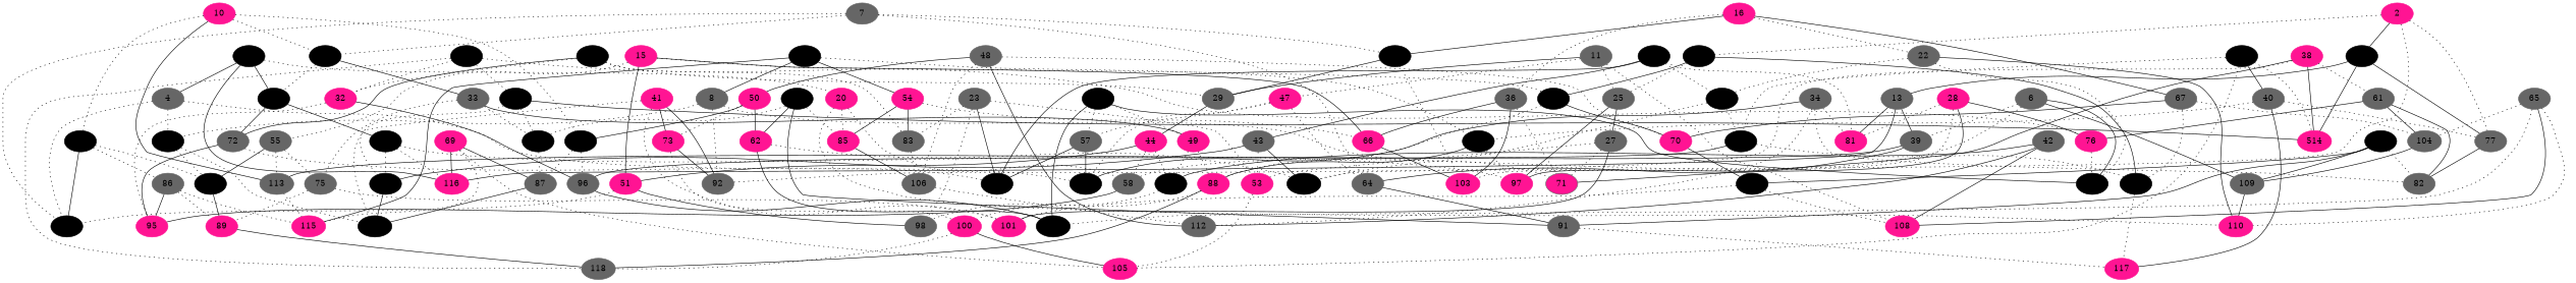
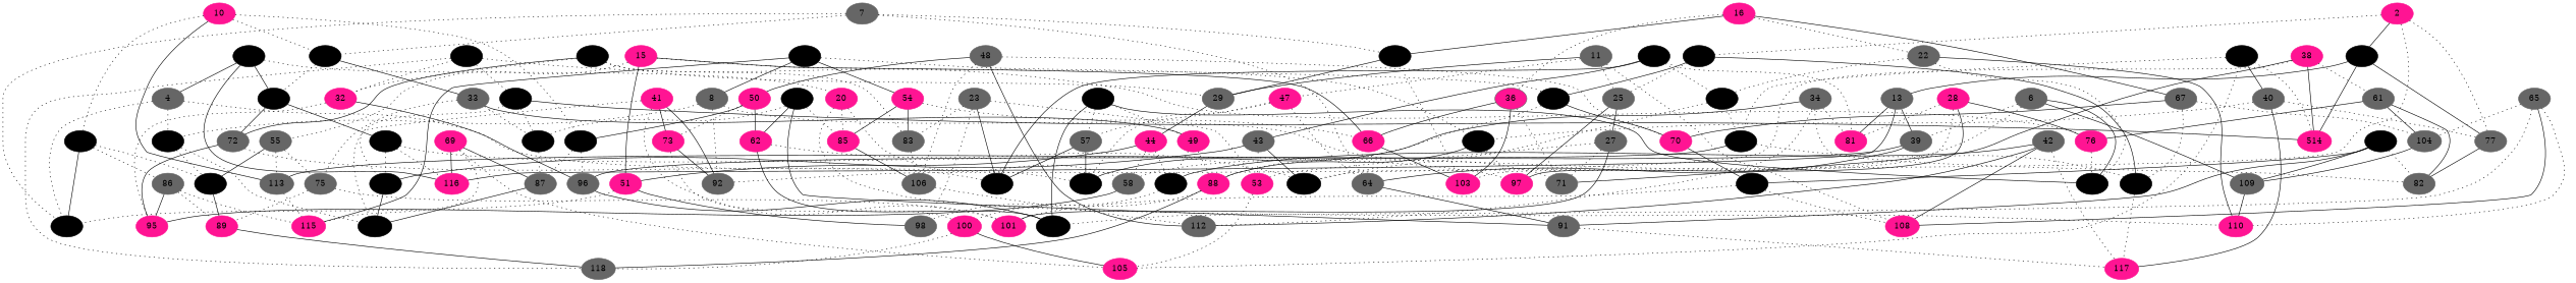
  graph {
    node [color=gray40 style=filled]
    edge [style=dotted]
    1 [color=black]
    4
    20 [color=deeppink]
    46 [color=black]
    116 [color=deeppink]
    18 [color=black]
    60 [color=black]
    84 [color=black]
    58
    85 [color=deeppink]
    110 [color=deeppink]
    72
    68 [color=black]
    2 [color=deeppink]
    9 [color=black]
    24 [color=black]
    77
    107 [color=black]
    13
    n20 [color=deeppink label=514]
    25
    37 [color=black]
    94 [color=black]
    82
    3 [color=black]
    8
    45 [color=black]
    54 [color=deeppink]
    115 [color=deeppink]
-   71 [fillcolor=deeppink]
+   71
    92
    97 [color=deeppink]
    88 [color=deeppink]
    83
    66 [color=deeppink]
    59 [color=black]
    111 [color=black]
    5 [color=black]
    29
    32 [color=deeppink]
    44 [color=deeppink]
    95 [color=deeppink]
    96
    99 [color=black]
    106
    6
    39
    80 [color=black]
    109
    64
    113
    7
    17 [color=black]
    31 [color=black]
    103 [color=deeppink]
    33
    91
    81 [color=deeppink]
    10 [color=deeppink]
    52 [color=black]
    63 [color=black]
    86
    87
    11
    47 [color=deeppink]
    108 [color=deeppink]
    27
    57
    12 [color=black]
    40
    79 [color=black]
    105 [color=deeppink]
    117 [color=deeppink]
    14 [color=black]
    49 [color=deeppink]
    102 [color=black]
    90 [color=black]
    15 [color=deeppink]
    51 [color=deeppink]
    55
    70 [color=deeppink]
    98
    75
    16 [color=deeppink]
    22
-   36
+   36 [fillcolor=deeppink]
    67
    30 [color=black]
    104
    89 [color=deeppink]
    19 [color=black]
    35 [color=black]
    76 [color=deeppink]
    118
    74 [color=black]
    78 [color=black]
    21 [color=black]
    93 [color=black]
    101 [color=deeppink]
    23
    53 [color=deeppink]
    26 [color=black]
    43
    28 [color=deeppink]
    34
    112
    38 [color=deeppink]
    61
    41 [color=deeppink]
    73 [color=deeppink]
    100 [color=deeppink]
    42
    48
    50 [color=deeppink]
    62 [color=deeppink]
    56 [color=black]
    65
    69 [color=deeppink]
    1 -- 4 [style=solid]
    1 -- 20
    1 -- 46 [style=solid]
    1 -- 116 [style=solid]
    4 -- 18
    4 -- 60
    4 -- 84
    20 -- 58
    20 -- 85
    20 -- 110
    46 -- 72 [style=solid]
    46 -- 68 [style=solid]
    18 -- 59
    18 -- 111
    58 -- 95 [style=solid]
    85 -- 106 [style=solid]
    72 -- 95 [style=solid]
    72 -- 99
    68 -- 116
    68 -- 97
    68 -- 78
    2 -- 9 [style=solid]
    2 -- 24
    2 -- 77
    2 -- 107
    9 -- 77 [style=solid]
    9 -- 13 [style=solid]
    9 -- n20 [style=solid]
    24 -- 25
    24 -- 37 [style=solid]
    24 -- 94 [style=solid]
    77 -- 82 [style=solid]
    13 -- 116 [style=solid]
    13 -- 39 [style=solid]
    13 -- 81 [style=solid]
    25 -- 97 [style=solid]
    25 -- 27 [style=solid]
    37 -- 88
    37 -- 70 [style=solid]
    94 -- 117
    3 -- 8 [style=solid]
    3 -- 45
    3 -- 54 [style=solid]
    3 -- 115 [style=solid]
    8 -- 18
    8 -- 71
    8 -- 92
    45 -- 97
    45 -- 88 [style=solid]
    54 -- 85 [style=solid]
    54 -- 83 [style=solid]
    54 -- 66
    88 -- 98
    88 -- 118 [style=solid]
    83 -- 106
    66 -- 103 [style=solid]
    59 -- 89 [style=solid]
    5 -- 72 [style=solid]
    5 -- 83
    5 -- 29
    5 -- 32
    29 -- 44 [style=solid]
    32 -- 95
    32 -- 96 [style=solid]
    44 -- 58
    44 -- 90
    44 -- 51 [style=solid]
    96 -- 102 [style=solid]
    106 -- 112
    6 -- 58
    6 -- 39
    6 -- 80 [style=solid]
    6 -- 109 [style=solid]
    39 -- 64 [style=solid]
    39 -- 113 [style=solid]
    109 -- 110 [style=solid]
    64 -- 91 [style=solid]
    113 -- 115
    7 -- 84
    7 -- 64
    7 -- 17
    7 -- 31
    17 -- 29 [style=solid]
    17 -- 103
    31 -- 46
    31 -- 33 [style=solid]
    33 -- 49 [style=solid]
    33 -- 75
    33 -- 74
    91 -- 117
    10 -- 113 [style=solid]
    10 -- 31
    10 -- 52
    10 -- 63
    52 -- 84 [style=solid]
    52 -- 59
    52 -- 86
    63 -- 96
    63 -- 87
    86 -- 115
    86 -- 95 [style=solid]
    86 -- 89
    87 -- 111 [style=solid]
    11 -- 25
    11 -- 29 [style=solid]
    11 -- 47
    11 -- 108
    47 -- 60
    47 -- 64
    47 -- 57
    27 -- 71
    27 -- 101 [style=solid]
    27 -- 53
    57 -- 60 [style=solid]
    57 -- 99 [style=solid]
    12 -- n20
    12 -- 40 [style=solid]
    12 -- 79
    12 -- 105
    40 -- 77
    40 -- 45
    40 -- 117 [style=solid]
    79 -- 94
    79 -- 96 [style=solid]
    14 -- 80 [style=solid]
    14 -- 57
    14 -- 49
    14 -- 102 [style=solid]
    49 -- 88
    49 -- 90
    90 -- 100
    15 -- 37
    15 -- 66 [style=solid]
    15 -- 51 [style=solid]
    15 -- 55
    51 -- 84
    51 -- 98 [style=solid]
    55 -- 59 [style=solid]
    55 -- 113
    55 -- 75
    70 -- 93 [style=solid]
    75 -- 89
    75 -- 101
    16 -- 17 [style=solid]
    16 -- 22
    16 -- 36
    16 -- 67 [style=solid]
    22 -- 110 [style=solid]
    22 -- 80
    22 -- 30
    36 -- 71
    36 -- 66 [style=solid]
    36 -- 103 [style=solid]
    67 -- 94
    67 -- 70 [style=solid]
    67 -- 104
    30 -- 107
    30 -- 79
    104 -- 109 [style=solid]
    89 -- 118 [style=solid]
    19 -- 32
    19 -- 35
    19 -- 76
    19 -- 118
    35 -- n20 [style=solid]
    35 -- 74
    35 -- 78
    76 -- 80
    74 -- 87
    78 -- 111 [style=solid]
    21 -- 82
    21 -- 109 [style=solid]
    21 -- 91 [style=solid]
    21 -- 93 [style=solid]
    93 -- 108
    93 -- 101
    23 -- 83
    23 -- 99 [style=solid]
    23 -- 98
    23 -- 53
    53 -- 105
    26 -- 99 [style=solid]
    26 -- 81
    26 -- 30
    26 -- 43 [style=solid]
    43 -- 107 [style=solid]
    43 -- 78 [style=solid]
    43 -- 53
    28 -- 97 [style=solid]
    28 -- 103
    28 -- 81
    28 -- 76 [style=solid]
    34 -- 60 [style=solid]
    34 -- 82
    34 -- 81
    34 -- 112
    38 -- n20 [style=solid]
    38 -- 71 [style=solid]
    38 -- 92
    38 -- 61
    61 -- 82 [style=solid]
    61 -- 104 [style=solid]
    61 -- 76 [style=solid]
    41 -- 92 [style=solid]
    41 -- 111
    41 -- 101
    41 -- 73 [style=solid]
    73 -- 92 [style=solid]
    73 -- 100
    100 -- 105 [style=solid]
    100 -- 118
    42 -- 108 [style=solid]
+   42 -- 117
    42 -- 90 [style=solid]
    42 -- 112 [style=solid]
    48 -- 106
    48 -- 70
    48 -- 112 [style=solid]
    48 -- 50 [style=solid]
    50 -- 63 [style=solid]
    50 -- 73
    50 -- 62 [style=solid]
    62 -- 107
    62 -- 102 [style=solid]
    56 -- 85
    56 -- 91 [style=solid]
    56 -- 74
    56 -- 62 [style=solid]
    65 -- 110
    65 -- 108 [style=solid]
    65 -- 102
    65 -- 104
    69 -- 116 [style=solid]
    69 -- 115
    69 -- 87 [style=solid]
    69 -- 105
  }
